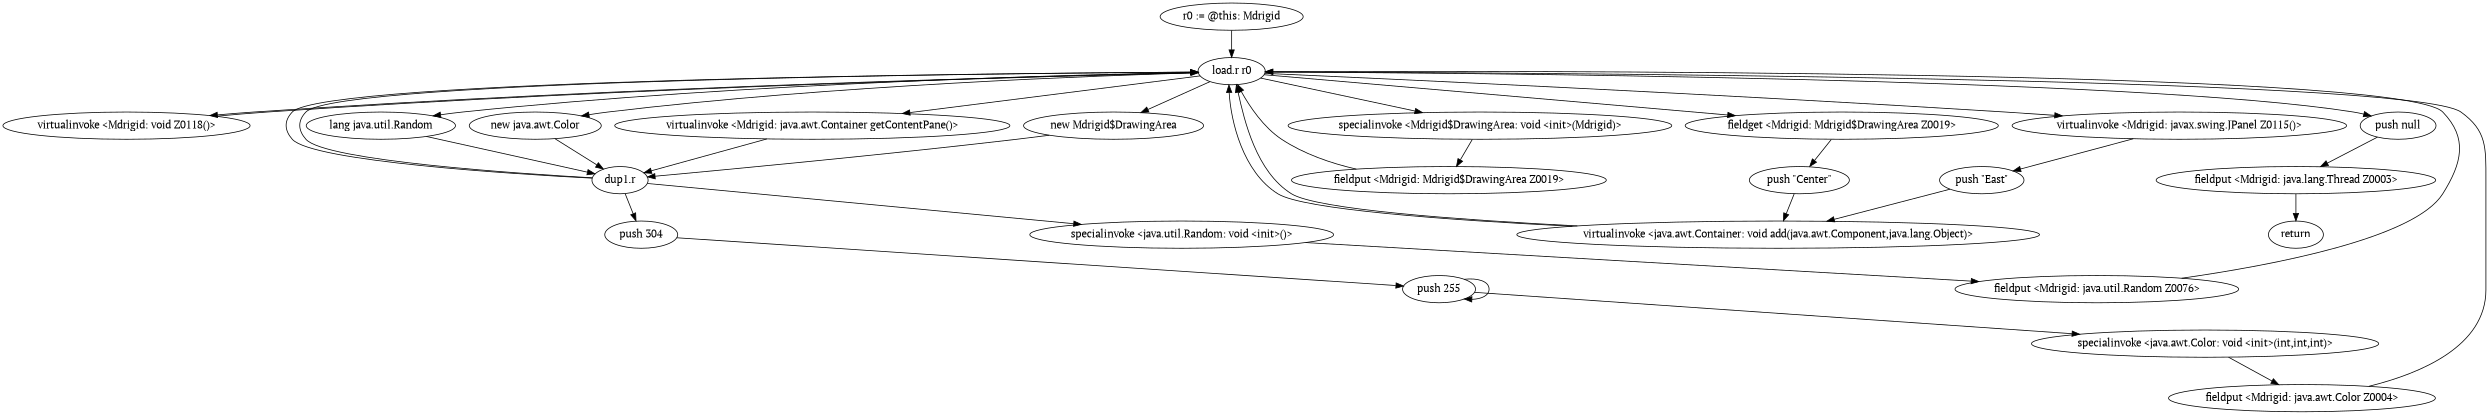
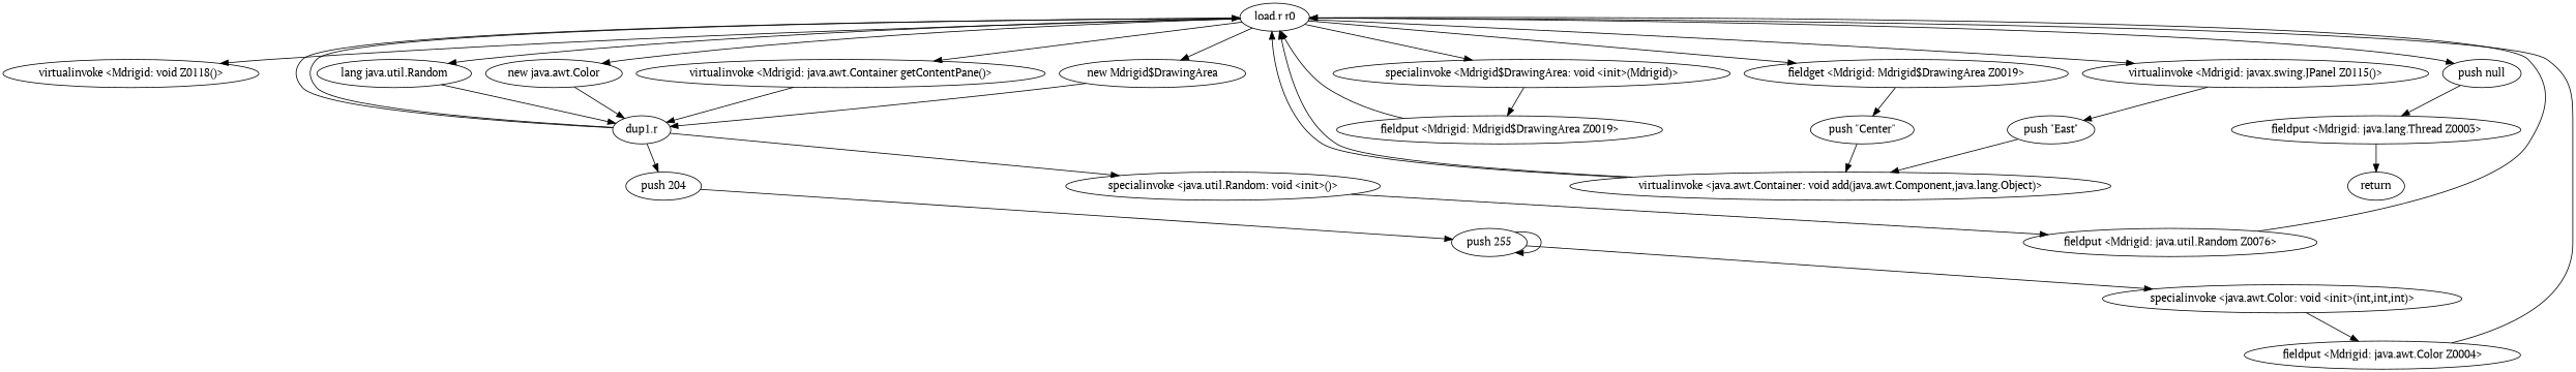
  digraph {
    fontname="PT Serif"
    node [fontname="PT Serif"]
    edge [fontname="PT Serif"]
-   "r0 := @this: Mdrigid"
    "load.r r0"
    "virtualinvoke <Mdrigid: void Z0118()>"
    n4 [label="lang java.util.Random"]
    "new java.awt.Color"
    "virtualinvoke <Mdrigid: java.awt.Container getContentPane()>"
    "virtualinvoke <Mdrigid: javax.swing.JPanel Z0115()>"
    "new Mdrigid$DrawingArea"
    "specialinvoke <Mdrigid$DrawingArea: void <init>(Mdrigid)>"
    "fieldget <Mdrigid: Mdrigid$DrawingArea Z0019>"
    "push null"
    "dup1.r"
    "push \"East\""
    "fieldput <Mdrigid: Mdrigid$DrawingArea Z0019>"
    "push \"Center\""
    "fieldput <Mdrigid: java.lang.Thread Z0003>"
    "specialinvoke <java.util.Random: void <init>()>"
-   "push 204" [label="push 304"]
+   "push 204"
    "fieldput <Mdrigid: java.util.Random Z0076>"
    "push 255"
    "specialinvoke <java.awt.Color: void <init>(int,int,int)>"
    "fieldput <Mdrigid: java.awt.Color Z0004>"
    "virtualinvoke <java.awt.Container: void add(java.awt.Component,java.lang.Object)>"
    return
-   "r0 := @this: Mdrigid" -> "load.r r0"
    "load.r r0" -> "virtualinvoke <Mdrigid: void Z0118()>"
    "load.r r0" -> n4
    "load.r r0" -> "new java.awt.Color"
    "load.r r0" -> "virtualinvoke <Mdrigid: java.awt.Container getContentPane()>"
    "load.r r0" -> "virtualinvoke <Mdrigid: javax.swing.JPanel Z0115()>"
    "load.r r0" -> "new Mdrigid$DrawingArea"
    "load.r r0" -> "specialinvoke <Mdrigid$DrawingArea: void <init>(Mdrigid)>"
    "load.r r0" -> "fieldget <Mdrigid: Mdrigid$DrawingArea Z0019>"
    "load.r r0" -> "push null"
-   "virtualinvoke <Mdrigid: void Z0118()>" -> "load.r r0"
    n4 -> "dup1.r"
    "new java.awt.Color" -> "dup1.r"
    "virtualinvoke <Mdrigid: java.awt.Container getContentPane()>" -> "dup1.r"
    "virtualinvoke <Mdrigid: javax.swing.JPanel Z0115()>" -> "push \"East\""
    "new Mdrigid$DrawingArea" -> "dup1.r"
    "specialinvoke <Mdrigid$DrawingArea: void <init>(Mdrigid)>" -> "fieldput <Mdrigid: Mdrigid$DrawingArea Z0019>"
    "fieldget <Mdrigid: Mdrigid$DrawingArea Z0019>" -> "push \"Center\""
    "push null" -> "fieldput <Mdrigid: java.lang.Thread Z0003>"
    "dup1.r" -> "load.r r0"
    "dup1.r" -> "load.r r0"
    "dup1.r" -> "specialinvoke <java.util.Random: void <init>()>"
    "dup1.r" -> "push 204"
    "push \"East\"" -> "virtualinvoke <java.awt.Container: void add(java.awt.Component,java.lang.Object)>"
    "fieldput <Mdrigid: Mdrigid$DrawingArea Z0019>" -> "load.r r0"
    "push \"Center\"" -> "virtualinvoke <java.awt.Container: void add(java.awt.Component,java.lang.Object)>"
    "fieldput <Mdrigid: java.lang.Thread Z0003>" -> return
    "specialinvoke <java.util.Random: void <init>()>" -> "fieldput <Mdrigid: java.util.Random Z0076>"
    "push 204" -> "push 255"
    "fieldput <Mdrigid: java.util.Random Z0076>" -> "load.r r0"
    "push 255" -> "push 255"
    "push 255" -> "specialinvoke <java.awt.Color: void <init>(int,int,int)>"
    "specialinvoke <java.awt.Color: void <init>(int,int,int)>" -> "fieldput <Mdrigid: java.awt.Color Z0004>"
    "fieldput <Mdrigid: java.awt.Color Z0004>" -> "load.r r0"
    "virtualinvoke <java.awt.Container: void add(java.awt.Component,java.lang.Object)>" -> "load.r r0"
    "virtualinvoke <java.awt.Container: void add(java.awt.Component,java.lang.Object)>" -> "load.r r0"
  }
